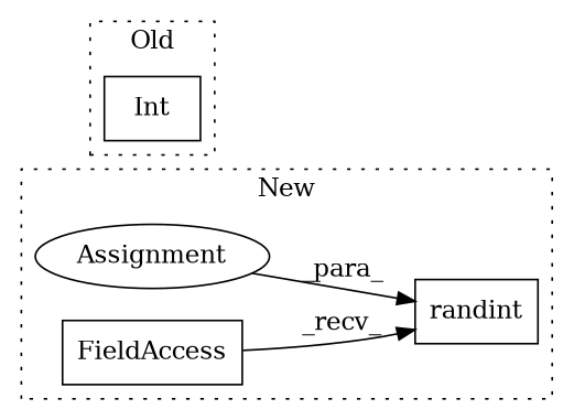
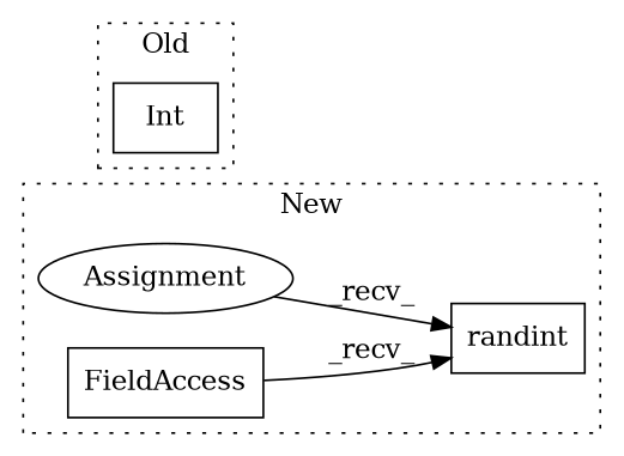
  digraph {
    rankdir=LR
    node [a=32 shape=box]
    n1 [l="8,1" label=randint s="6509,6533"]
    n2 [a=34 l=1 label=Assignment s=6517 shape=ellipse]
    n3 [a=22 l=12 label=FieldAccess s=6496]
    n4 [l="4,1" label=Int s="4032,4055"]
    subgraph cluster_1 {
      label=New
      style=dotted
      n1
      n2
      n3
    }
    subgraph cluster_2 {
      label=Old
      style=dotted
      n4
    }
-   n2 -> n1 [label=_para_]
+   n2 -> n1 [label=_recv_]
    n3 -> n1 [label=_recv_]
  }
